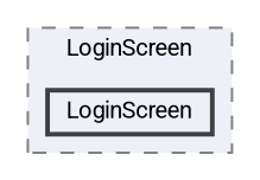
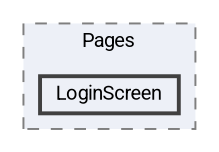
  digraph {
    compound=true
    fontname=Roboto
    n1 [color=grey25 fillcolor="#edf0f7" fontname=Roboto fontsize=10 height=0.2 label=LoginScreen shape=box style="filled,bold" width=0.4]
    subgraph cluster_1 {
      bgcolor="#edf0f7"
      fontsize=10
-     label=LoginScreen
+     label=Pages
      pencolor=grey50
      style="filled,dashed"
      n1
    }
  }
